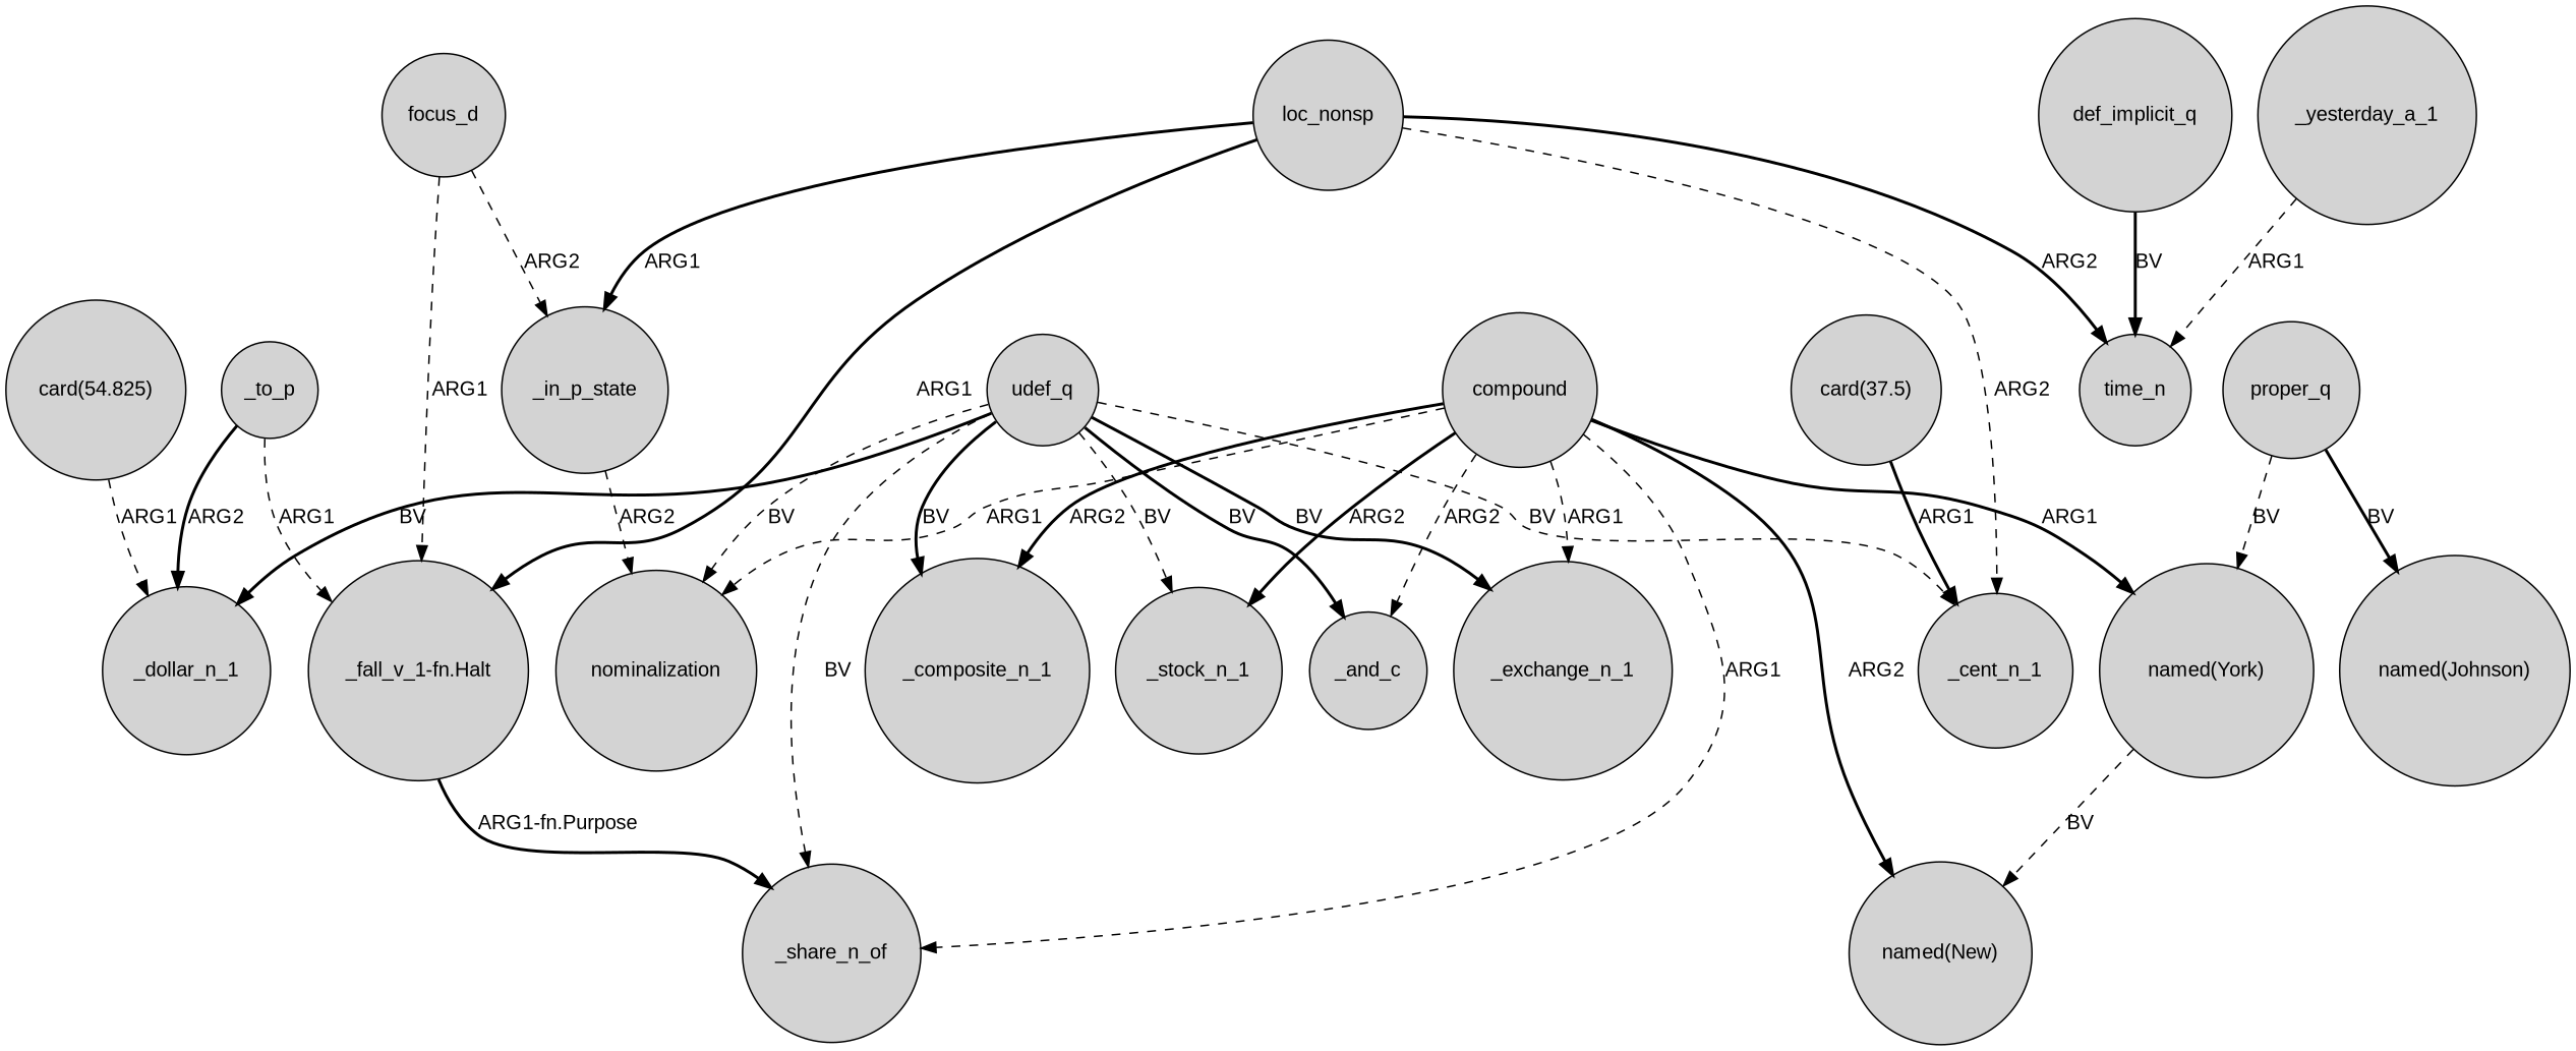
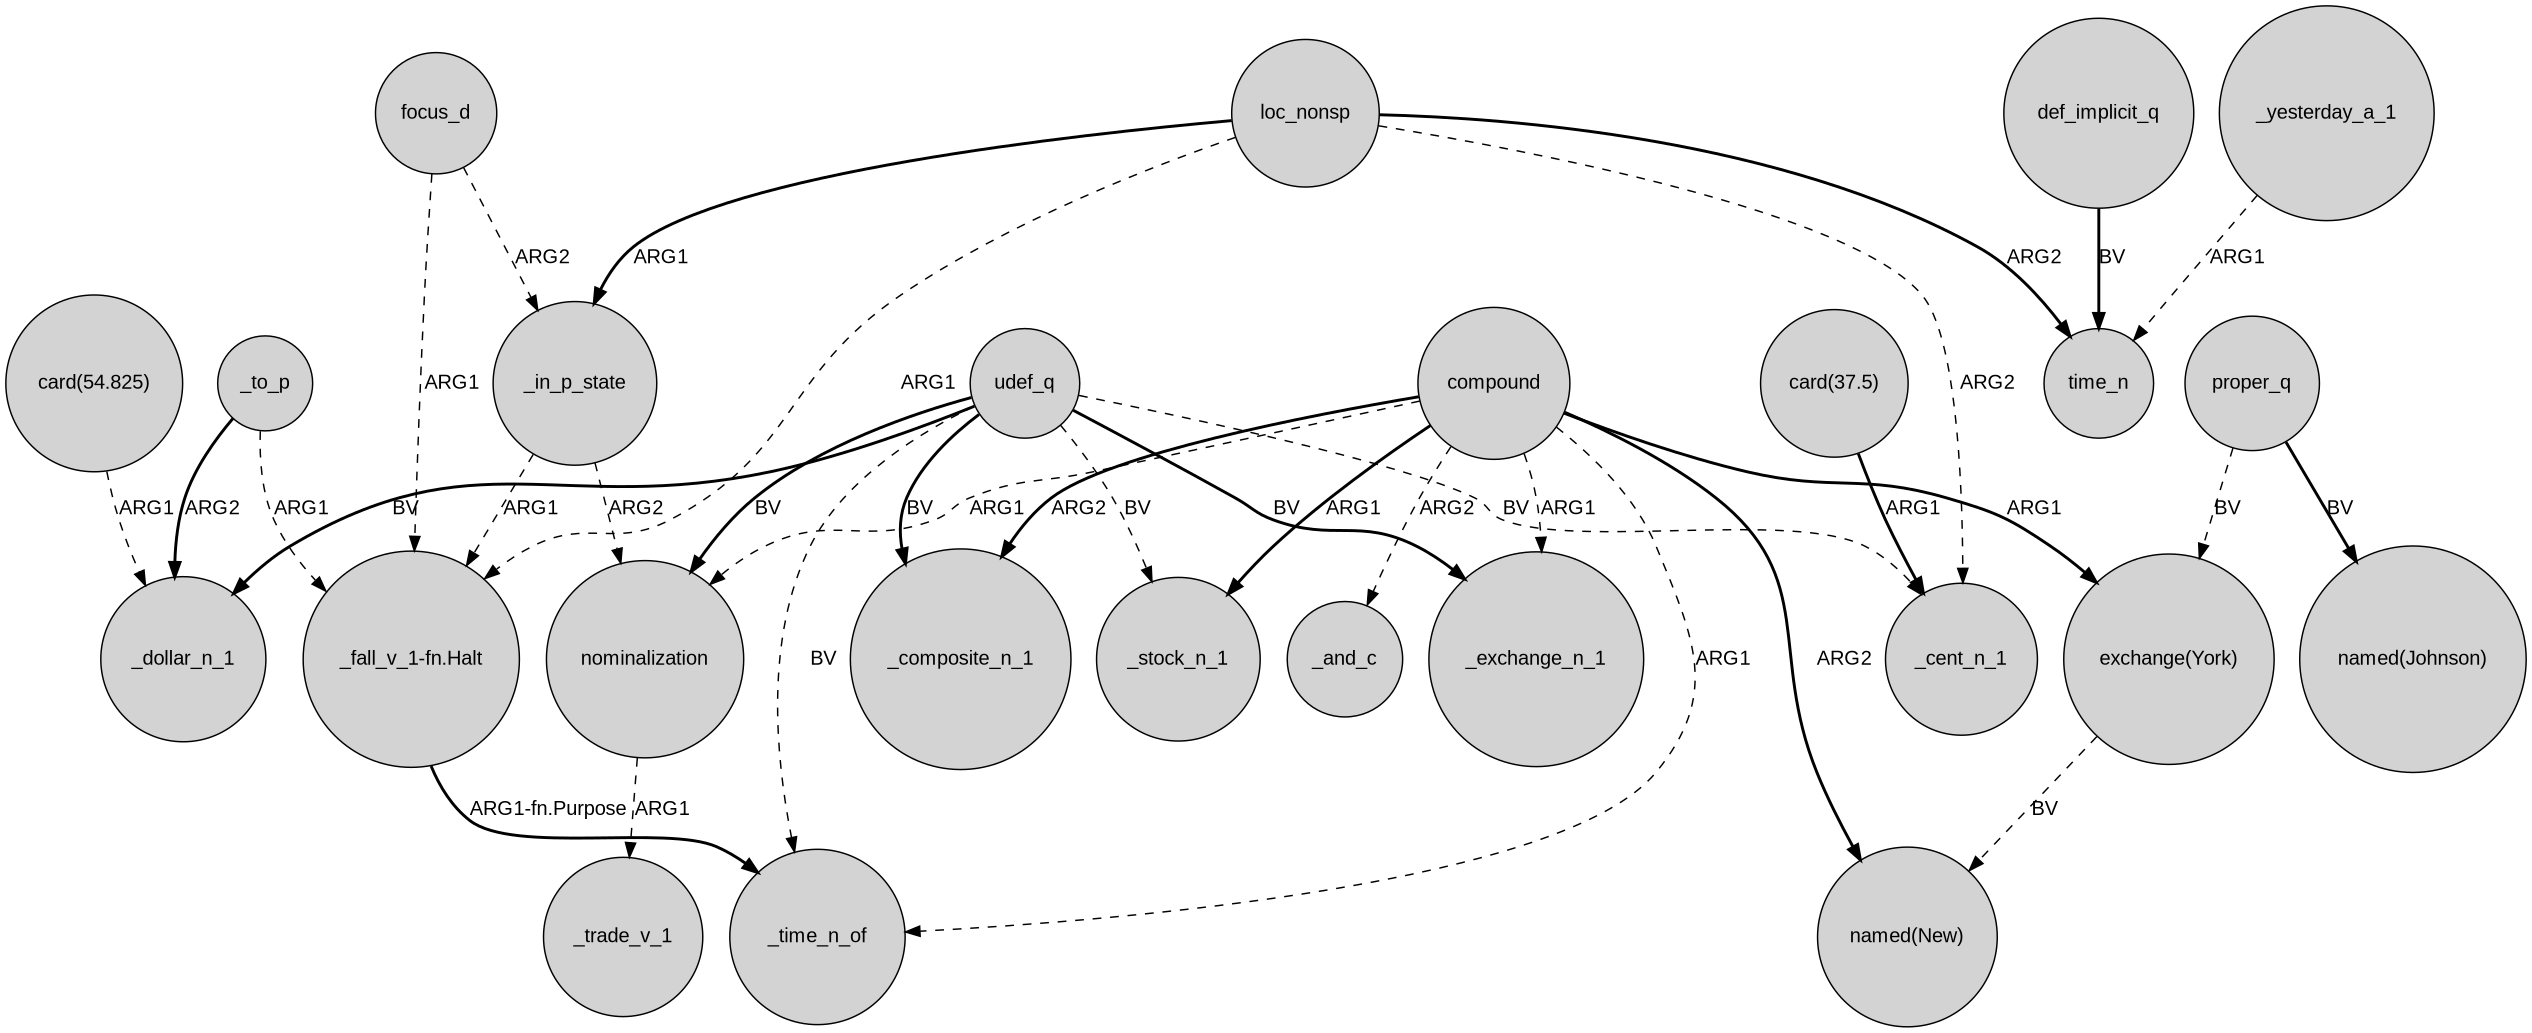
  digraph {
    fontname="Liberation Sans"
    node [fontname="Liberation Sans" shape=circle style=filled]
    edge [fontname="Liberation Sans" style=dashed]
    _in_p_state
    nominalization
    "_fall_v_1-fn.Halt"
-   _share_n_of
+   _trade_v_1
+   _share_n_of [label=_time_n_of]
    focus_d
    compound
    "named(New)"
    _exchange_n_1
    _and_c
-   "named(York)"
+   "named(York)" [label="exchange(York)"]
    _stock_n_1
    _composite_n_1
    proper_q
    "named(Johnson)"
    udef_q
    _dollar_n_1
    _cent_n_1
    _yesterday_a_1
    time_n
    _to_p
    loc_nonsp
    def_implicit_q
    n24 [label="card(54.825)"]
    "card(37.5)"
    _in_p_state -> nominalization [label=ARG2]
+   _in_p_state -> "_fall_v_1-fn.Halt" [label=ARG1]
+   nominalization -> _trade_v_1 [label=ARG1]
    "_fall_v_1-fn.Halt" -> _share_n_of [label="ARG1-fn.Purpose" style=bold]
    focus_d -> _in_p_state [label=ARG2]
    focus_d -> "_fall_v_1-fn.Halt" [label=ARG1]
    compound -> nominalization [label=ARG1]
    compound -> _share_n_of [label=ARG1]
    compound -> "named(New)" [label=ARG2 style=bold]
    compound -> _exchange_n_1 [label=ARG1]
    compound -> _and_c [label=ARG2]
    compound -> "named(York)" [label=ARG1 style=bold]
-   compound -> _stock_n_1 [label=ARG2 style=bold]
+   compound -> _stock_n_1 [label=ARG1 style=bold]
    compound -> _composite_n_1 [label=ARG2 style=bold]
    "named(York)" -> "named(New)" [label=BV]
    proper_q -> "named(York)" [label=BV]
    proper_q -> "named(Johnson)" [label=BV style=bold]
-   udef_q -> nominalization [label=BV]
+   udef_q -> nominalization [label=BV style=bold]
    udef_q -> _share_n_of [label=BV]
    udef_q -> _exchange_n_1 [label=BV style=bold]
-   udef_q -> _and_c [label=BV style=bold]
    udef_q -> _stock_n_1 [label=BV]
    udef_q -> _composite_n_1 [label=BV style=bold]
    udef_q -> _dollar_n_1 [label=BV style=bold]
    udef_q -> _cent_n_1 [label=BV]
    _yesterday_a_1 -> time_n [label=ARG1]
    _to_p -> "_fall_v_1-fn.Halt" [label=ARG1]
    _to_p -> _dollar_n_1 [label=ARG2 style=bold]
    loc_nonsp -> _in_p_state [label=ARG1 style=bold]
-   loc_nonsp -> "_fall_v_1-fn.Halt" [label=ARG1 style=bold]
+   loc_nonsp -> "_fall_v_1-fn.Halt" [label=ARG1]
    loc_nonsp -> _cent_n_1 [label=ARG2]
    loc_nonsp -> time_n [label=ARG2 style=bold]
    def_implicit_q -> time_n [label=BV style=bold]
    n24 -> _dollar_n_1 [label=ARG1]
    "card(37.5)" -> _cent_n_1 [label=ARG1 style=bold]
  }
